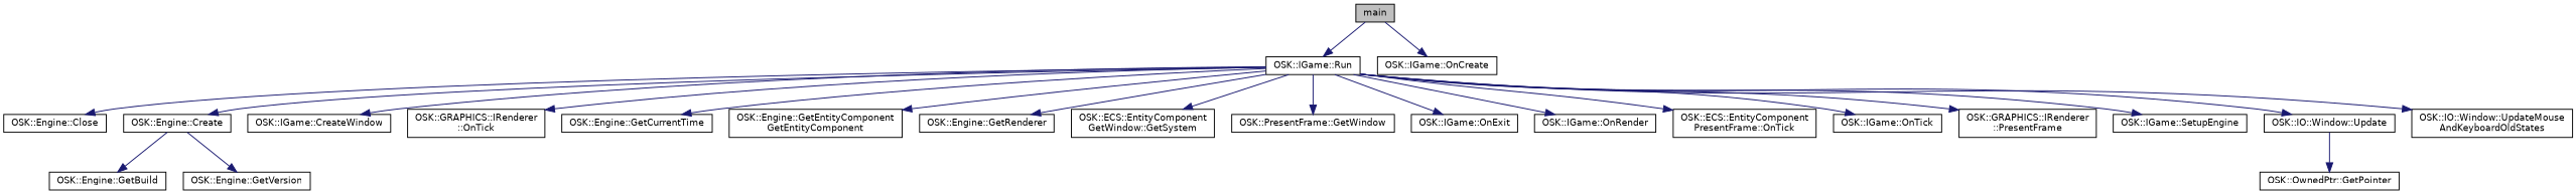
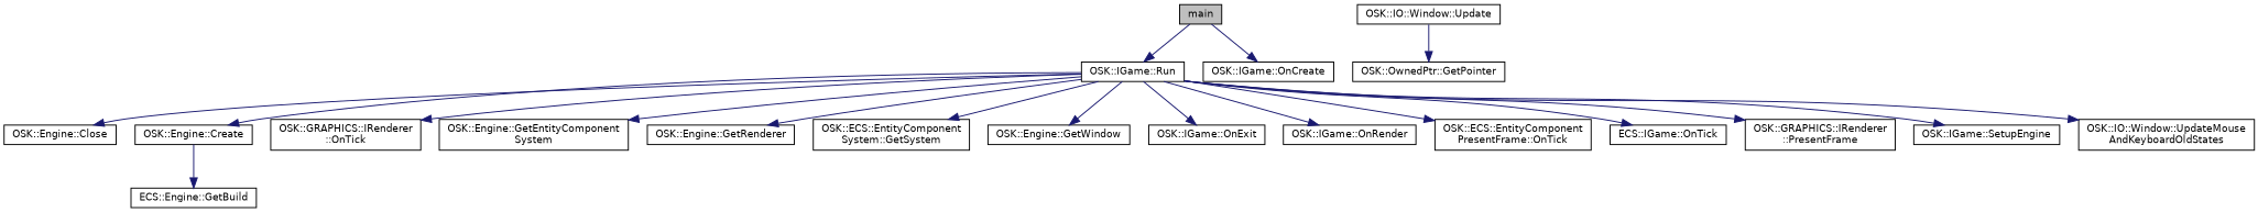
  digraph {
    rankdir=TB
    node [color=black fillcolor=white fontname=Helvetica fontsize=10 shape=record style=filled]
    edge [color=midnightblue fontname=Helvetica fontsize=10 labelfontname=Helvetica labelfontsize=10 style=solid]
    n1 [fillcolor=grey75 fontcolor=black height=0.2 label=main width=0.4]
    n2 [height=0.2 label="OSK::IGame::Run" width=0.4]
    n3 [height=0.2 label="OSK::IGame::OnCreate" width=0.4]
    n4 [height=0.2 label="OSK::Engine::Close" width=0.4]
    n5 [height=0.2 label="OSK::Engine::Create" width=0.4]
-   n6 [height=0.2 label="OSK::IGame::CreateWindow" width=0.4]
    n7 [height=0.2 label="OSK::GRAPHICS::IRenderer\l::OnTick" width=0.4]
-   n8 [height=0.2 label="OSK::Engine::GetCurrentTime" width=0.4]
-   n9 [height=0.2 label="OSK::Engine::GetEntityComponent\lGetEntityComponent" width=0.4]
+   n9 [height=0.2 label="OSK::Engine::GetEntityComponent\lSystem" width=0.4]
    n10 [height=0.2 label="OSK::Engine::GetRenderer" width=0.4]
-   n11 [height=0.2 label="OSK::ECS::EntityComponent\lGetWindow::GetSystem" width=0.4]
-   n12 [height=0.2 label="OSK::PresentFrame::GetWindow" width=0.4]
+   n11 [height=0.2 label="OSK::ECS::EntityComponent\lSystem::GetSystem" width=0.4]
+   n12 [height=0.2 label="OSK::Engine::GetWindow" width=0.4]
    n13 [height=0.2 label="OSK::IGame::OnExit" width=0.4]
    n14 [height=0.2 label="OSK::IGame::OnRender" width=0.4]
    n15 [height=0.2 label="OSK::ECS::EntityComponent\lPresentFrame::OnTick" width=0.4]
-   n16 [height=0.2 label="OSK::IGame::OnTick" width=0.4]
+   n16 [height=0.2 label="ECS::IGame::OnTick" width=0.4]
    n17 [height=0.2 label="OSK::GRAPHICS::IRenderer\l::PresentFrame" width=0.4]
    n18 [height=0.2 label="OSK::IGame::SetupEngine" width=0.4]
    n19 [height=0.2 label="OSK::IO::Window::Update" width=0.4]
    n20 [height=0.2 label="OSK::IO::Window::UpdateMouse\lAndKeyboardOldStates" width=0.4]
-   n21 [height=0.2 label="OSK::Engine::GetBuild" width=0.4]
-   n22 [height=0.2 label="OSK::Engine::GetVersion" width=0.4]
+   n21 [height=0.2 label="ECS::Engine::GetBuild" width=0.4]
    n23 [height=0.2 label="OSK::OwnedPtr::GetPointer" width=0.4]
    n1 -> n2
    n1 -> n3
    n2 -> n4
    n2 -> n5
-   n2 -> n6
    n2 -> n7
-   n2 -> n8
    n2 -> n9
    n2 -> n10
    n2 -> n11
    n2 -> n12
    n2 -> n13
    n2 -> n14
    n2 -> n15
    n2 -> n16
    n2 -> n17
    n2 -> n18
-   n2 -> n19
    n2 -> n20
    n5 -> n21
-   n5 -> n22
    n19 -> n23
  }
